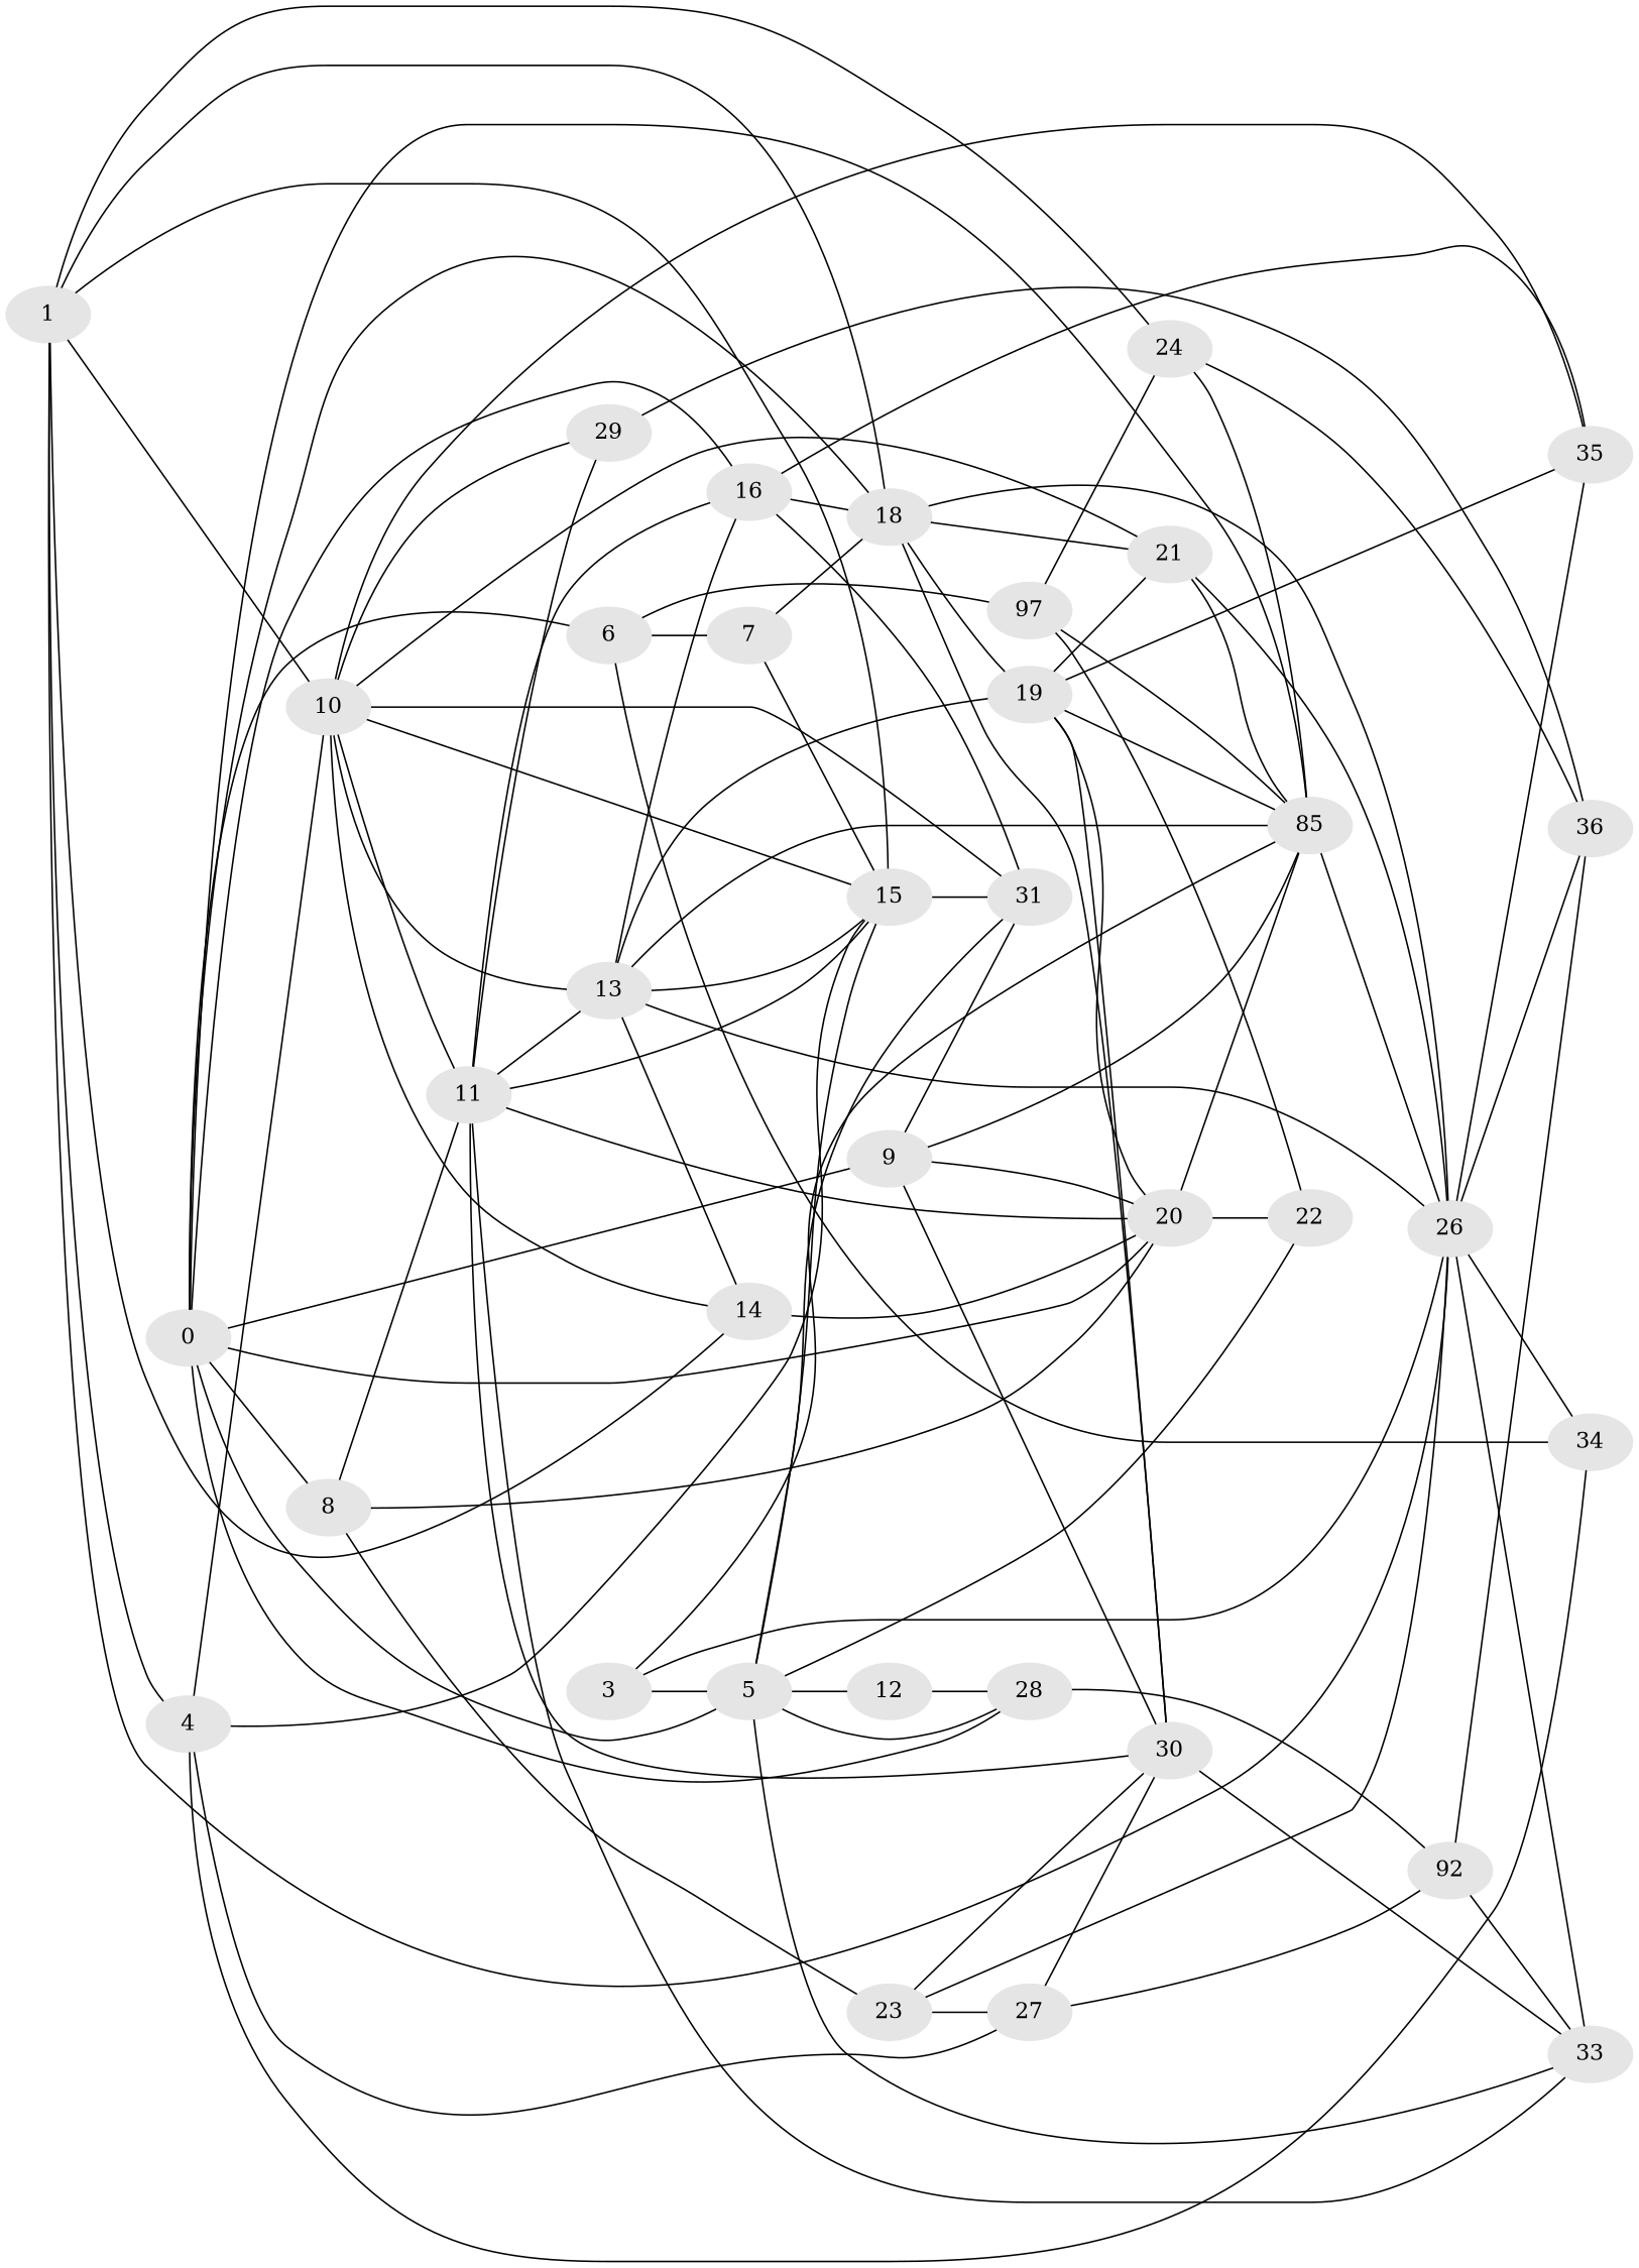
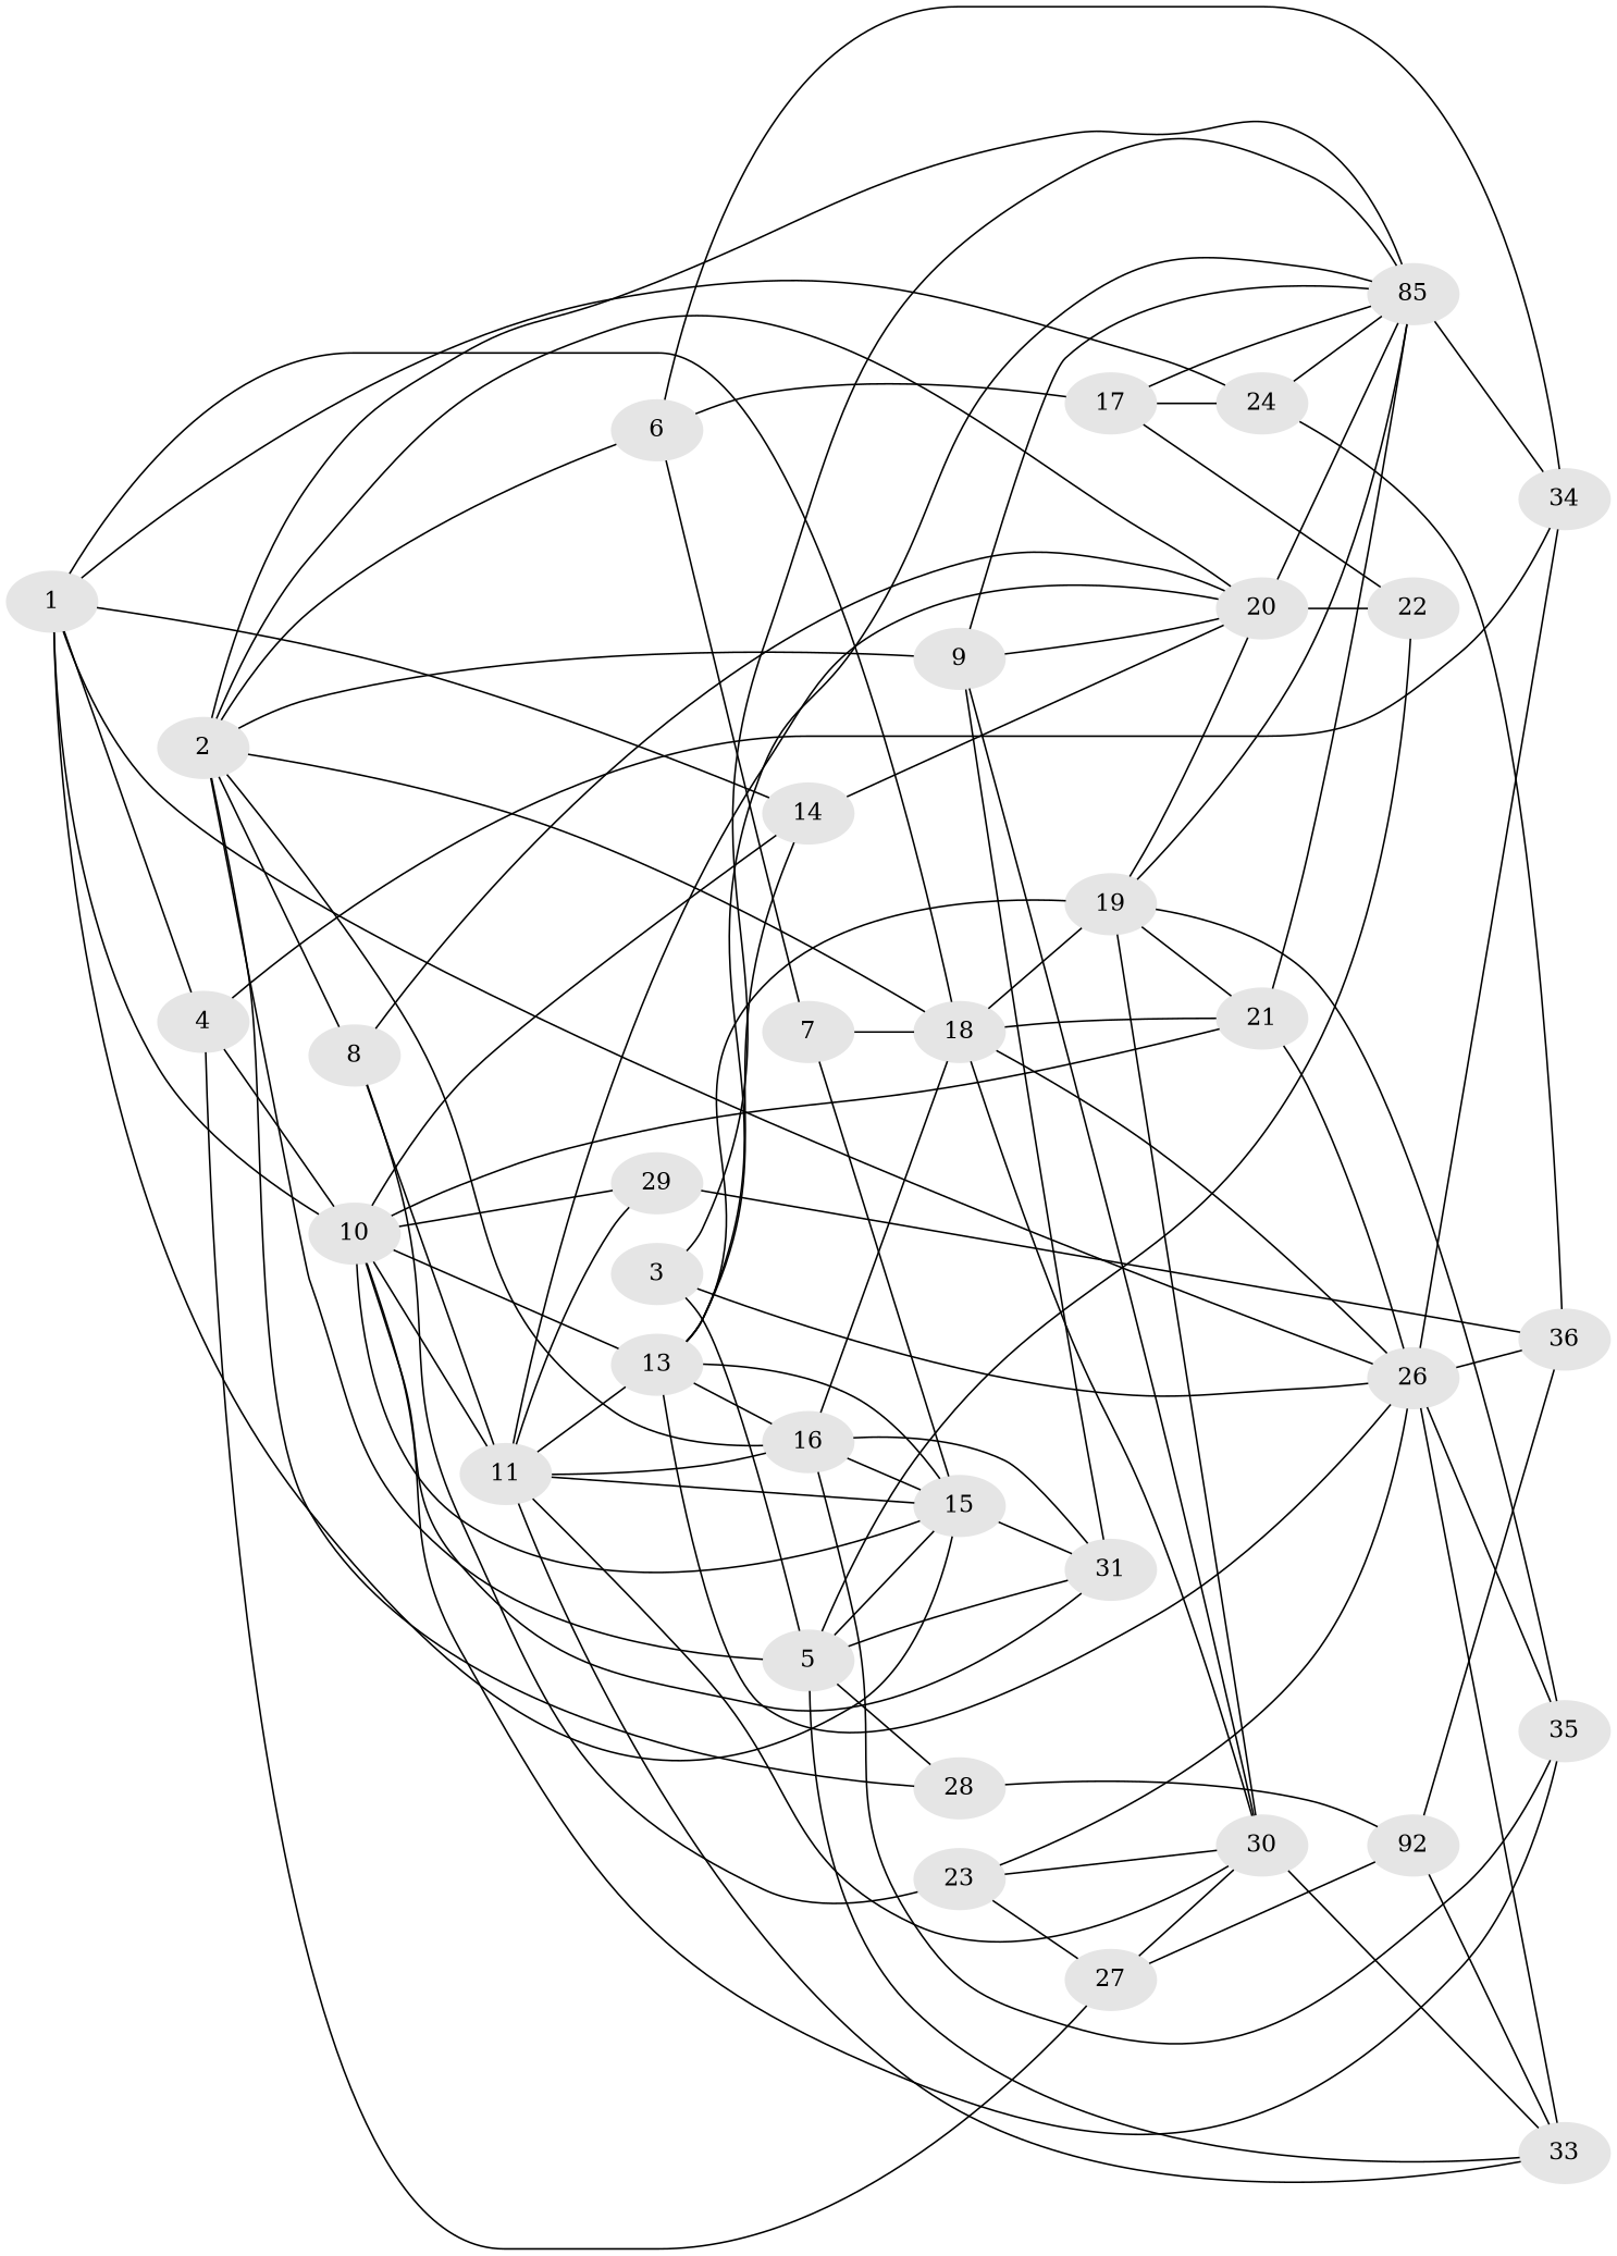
  graph {
    rankdir=LR
    node [color=gray90 style=filled]
    edge [weight=1.0]
    1
    4
    10
    14
    15
    18
    24
    26
    34
    27
    31
    11
    13
    21
    29
    35
    20
    30
    19
    n20 [label=85]
    22
    36
    33
-   2 [label=0]
+   2
    5
    6
    8
    9
    16
    28
-   12
    7
-   17 [label=97]
+   17
    23
    n35 [label=92]
    3
    1 -- 4
    1 -- 10
    1 -- 14
    1 -- 15
    1 -- 18 [weight=3.0]
    1 -- 24
    1 -- 26 [weight=2.0]
    4 -- 10
-   4 -- 15
+   16 -- 15
    4 -- 34
    4 -- 27
    10 -- 14
    10 -- 15
    10 -- 31
    10 -- 11
    10 -- 13
    10 -- 21 [weight=2.0]
    10 -- 29
    10 -- 35
    14 -- 20
    15 -- 31
    18 -- 26
    18 -- 21
    18 -- 30 [weight=2.0]
    18 -- 19
    24 -- n20
    24 -- 36
    26 -- 34
    26 -- 35
    26 -- 36
    26 -- 33
    27 -- 30
    27 -- n35
    11 -- 15
    11 -- 13
    11 -- 29 [weight=2.0]
    11 -- 20 [weight=2.0]
    11 -- 30 [weight=2.0]
    11 -- 33 [weight=2.0]
    11 -- 16 [weight=2.0]
    13 -- 14
    13 -- 15
    13 -- 26
    13 -- 19
    13 -- n20 [weight=2.0]
    13 -- 16 [weight=2.0]
    21 -- 26
    21 -- n20
    29 -- 36
    20 -- n20
    20 -- 22
    30 -- 33
    19 -- 21
    19 -- 35
    19 -- 20
    19 -- 30 [weight=2.0]
    19 -- n20
-   n20 -- 26
+   n20 -- 34
    2 -- 18
    2 -- 20
    2 -- n20
    2 -- 5
    2 -- 6
    2 -- 8 [weight=2.0]
    2 -- 9
    2 -- 16
    2 -- 28
    5 -- 15
    5 -- 31
    5 -- 22
    5 -- 33
    5 -- 28
-   5 -- 12 [weight=2.0]
    6 -- 34
    6 -- 7
    6 -- 17
    8 -- 11
    8 -- 20 [weight=2.0]
    8 -- 23
    9 -- 31
    9 -- 20
    9 -- 30 [weight=2.0]
    9 -- n20
    16 -- 18
    16 -- 31
    16 -- 35
    28 -- n35
-   12 -- 28
    7 -- 15
    7 -- 18
    17 -- 24
    17 -- n20
    17 -- 22
    23 -- 26
    23 -- 27
    23 -- 30
    n35 -- 36
    n35 -- 33
    3 -- 26
    3 -- n20 [weight=2.0]
    3 -- 5 [weight=2.0]
  }
